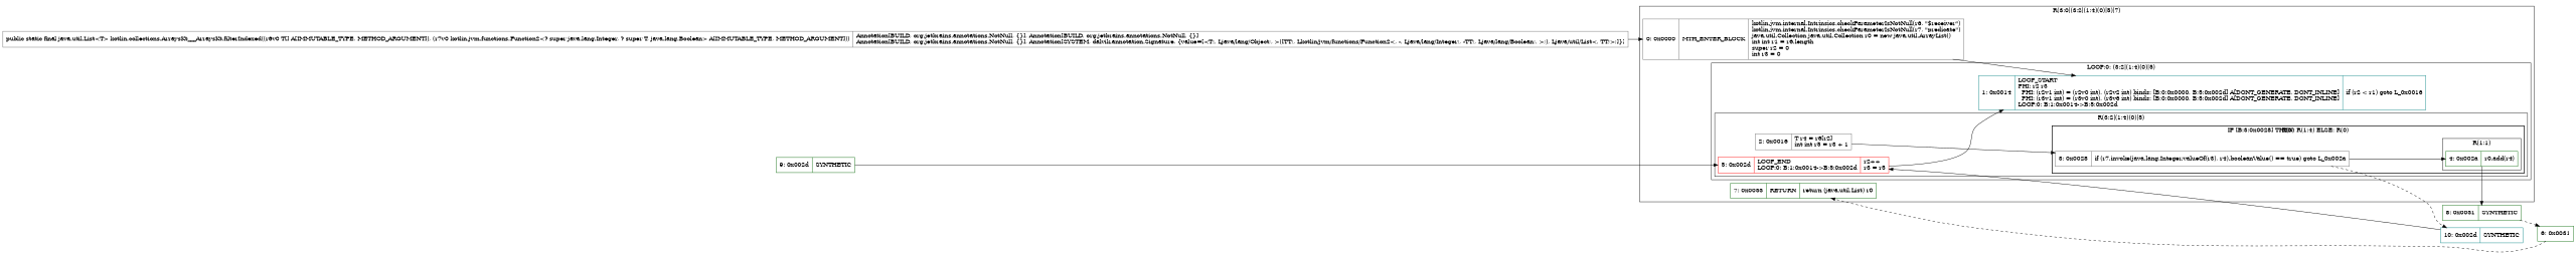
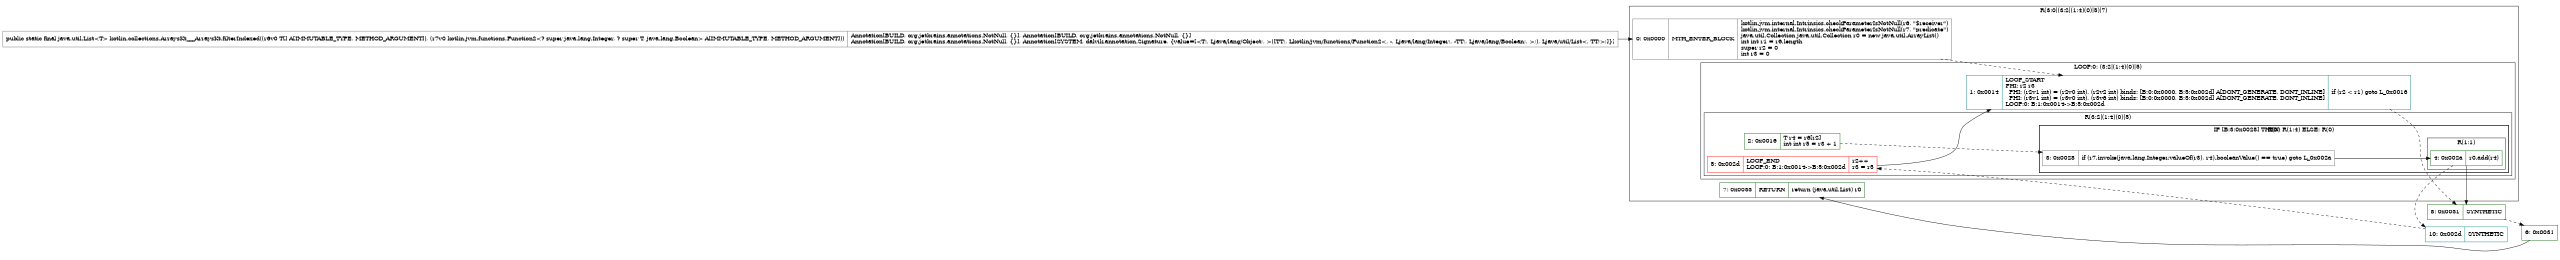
  digraph {
    rankdir=LR
    node [color=darkgreen shape=record]
    n1 [label="{4\:\ 0x002a|r0.add(r4)\l}"]
    n2 [color=gray40 label="{3\:\ 0x0028|if (r7.invoke(java.lang.Integer.valueOf(r3), r4).booleanValue() == true) goto L_0x002a\l}"]
-   n3 [color=gray40 label="{2\:\ 0x0016|T r4 = r6[r2]\lint int r5 = r3 + 1\l}"]
+   n3 [label="{2\:\ 0x0016|T r4 = r6[r2]\lint int r5 = r3 + 1\l}"]
    n4 [color=red label="{5\:\ 0x002d|LOOP_END\lLOOP:0: B:1:0x0014\-\>B:5:0x002d\l|r2++\lr3 = r5\l}"]
    n5 [color=teal label="{1\:\ 0x0014|LOOP_START\lPHI: r2 r3 \l  PHI: (r2v1 int) = (r2v0 int), (r2v2 int) binds: [B:0:0x0000, B:5:0x002d] A[DONT_GENERATE, DONT_INLINE]\l  PHI: (r3v1 int) = (r3v0 int), (r3v6 int) binds: [B:0:0x0000, B:5:0x002d] A[DONT_GENERATE, DONT_INLINE]\lLOOP:0: B:1:0x0014\-\>B:5:0x002d\l|if (r2 \< r1) goto L_0x0016\l}"]
    n6 [color=gray40 label="{0\:\ 0x0000|MTH_ENTER_BLOCK\l|kotlin.jvm.internal.Intrinsics.checkParameterIsNotNull(r6, \"$receiver\")\lkotlin.jvm.internal.Intrinsics.checkParameterIsNotNull(r7, \"predicate\")\ljava.util.Collection java.util.Collection r0 = new java.util.ArrayList()\lint int r1 = r6.length\lsuper r2 = 0\lint r3 = 0\l}"]
    n7 [label="{7\:\ 0x0033|RETURN\l|return (java.util.List) r0\l}"]
    n8 [label="{8\:\ 0x0031|SYNTHETIC\l}"]
    n9 [color=teal label="{10\:\ 0x002d|SYNTHETIC\l}"]
    n10 [label="{6\:\ 0x0031}"]
-   n11 [label="{9\:\ 0x002d|SYNTHETIC\l}"]
    n12 [color=gray40 label="{public static final java.util.List\<T\> kotlin.collections.ArraysKt___ArraysKt.filterIndexed((r6v0 T[] A[IMMUTABLE_TYPE, METHOD_ARGUMENT]), (r7v0 kotlin.jvm.functions.Function2\<? super java.lang.Integer, ? super T, java.lang.Boolean\> A[IMMUTABLE_TYPE, METHOD_ARGUMENT]))  | Annotation[BUILD, org.jetbrains.annotations.NotNull, \{\}], Annotation[BUILD, org.jetbrains.annotations.NotNull, \{\}]\lAnnotation[BUILD, org.jetbrains.annotations.NotNull, \{\}], Annotation[SYSTEM, dalvik.annotation.Signature, \{value=[\<T:, Ljava\/lang\/Object;, \>([TT;, Lkotlin\/jvm\/functions\/Function2\<, \-, Ljava\/lang\/Integer;, \-TT;, Ljava\/lang\/Boolean;, \>;), Ljava\/util\/List\<, TT;\>;]\}]\l}"]
    subgraph cluster_1 {
      label="R(3:0|(3:2|(1:4)(0)|5)|7)"
      n6
      n7
      subgraph cluster_2 {
        label="LOOP:0: (3:2|(1:4)(0)|5)"
        n5
        subgraph cluster_3 {
          label="R(3:2|(1:4)(0)|5)"
          n3
          n4
          subgraph cluster_4 {
            label="IF [B:3:0x0028] THEN: R(1:4) ELSE: R(0)"
            n2
            subgraph cluster_5 {
              label="R(1:1)"
              n1
            }
            subgraph cluster_6 {
              label="R(0)"
            }
          }
        }
      }
    }
    n1 -> n8
    n2 -> n1
-   n2 -> n9 [style=dashed]
-   n3 -> n2
+   n1 -> n9 [style=dashed]
+   n3 -> n2 [style=dashed]
    n4 -> n5
-   n6 -> n5
+   n5 -> n8 [style=dashed]
+   n6 -> n5 [style=dashed]
    n8 -> n10 [style=dashed]
-   n9 -> n4
-   n10 -> n7 [style=dashed]
-   n11 -> n4
+   n9 -> n4 [style=dashed]
+   n10 -> n7
    n12 -> n6
  }
